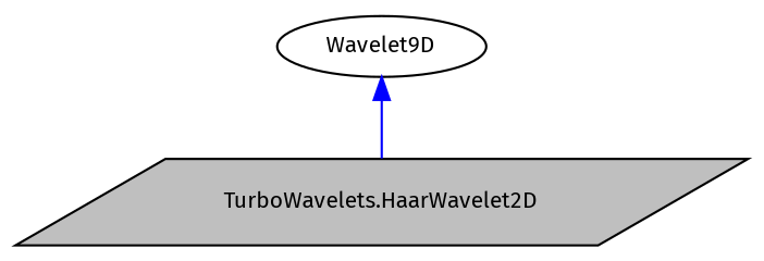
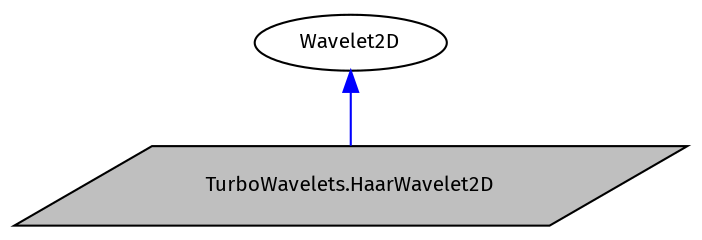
  digraph {
    fontname="Fira Sans"
    node [color=black fontname="Fira Sans" fontsize=10 style=filled]
    n1 [fillcolor=grey75 fontcolor=black height=0.2 label="TurboWavelets.HaarWavelet2D" shape=parallelogram width=0.4]
-   n2 [fillcolor=white height=0.2 label=Wavelet9D shape=ellipse width=0.4]
+   n2 [fillcolor=white height=0.2 label=Wavelet2D shape=ellipse width=0.4]
    n2 -> n1 [color=blue dir=back fontname="Fira Sans" fontsize=10 labelfontname=Helvetica labelfontsize=10 style=solid]
  }
